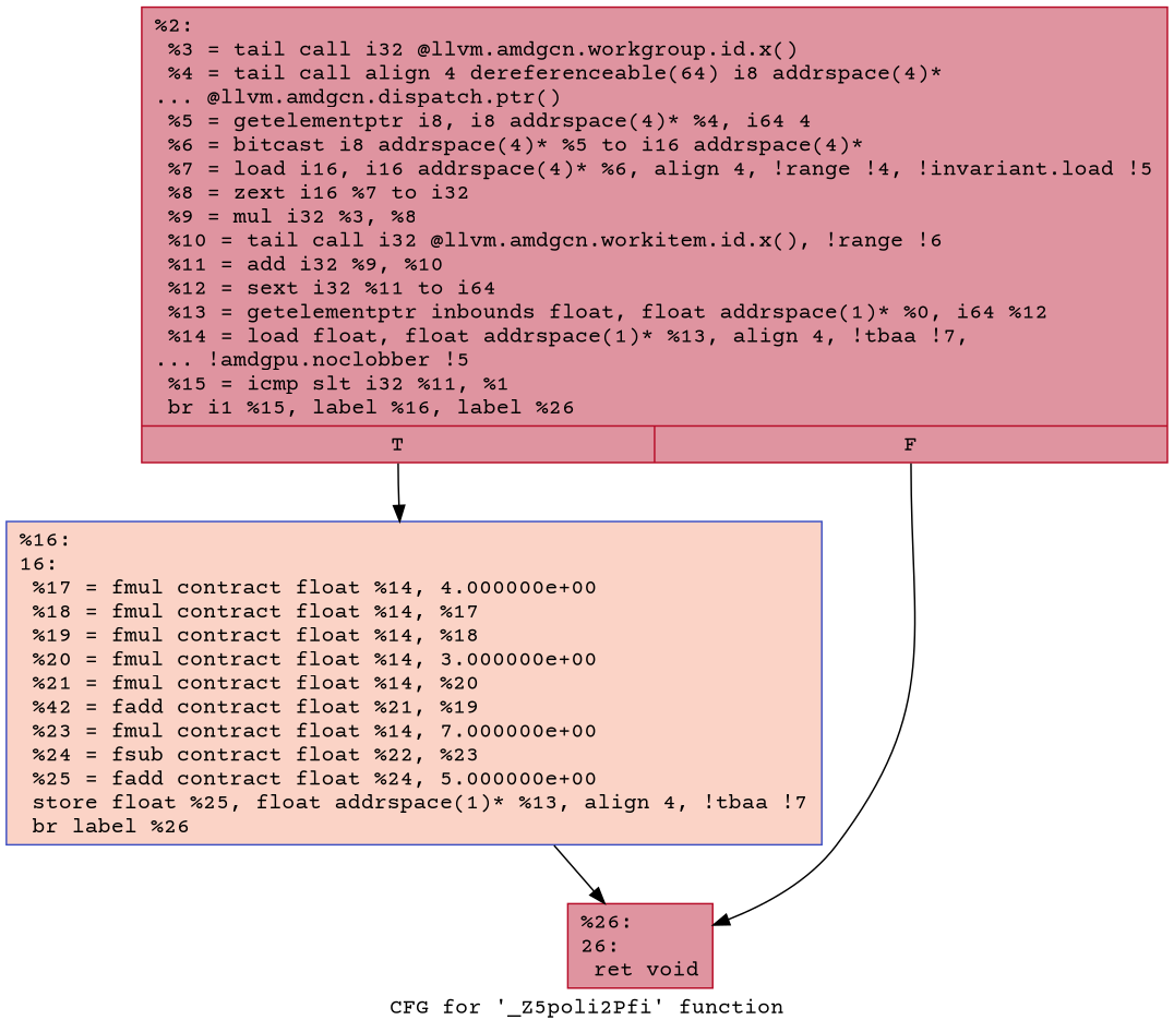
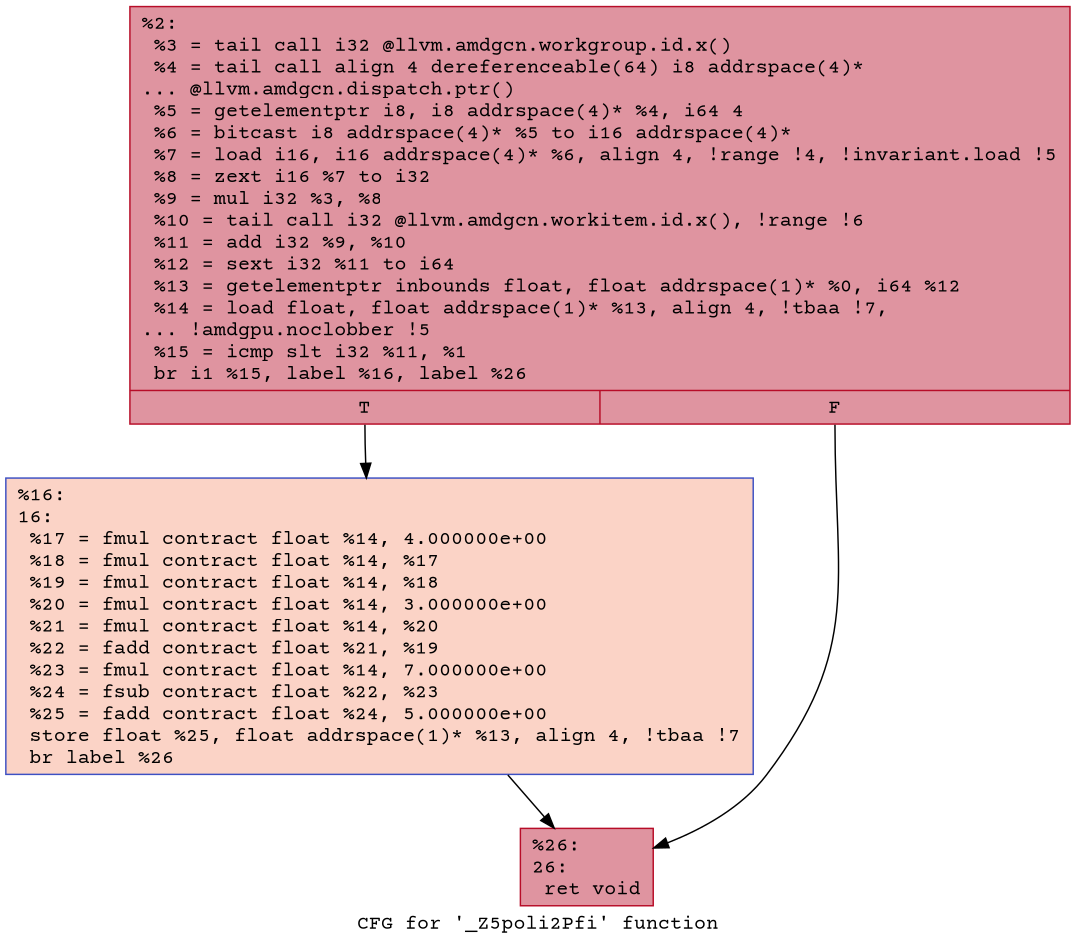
  digraph {
    label="CFG for '_Z5poli2Pfi' function"
    fontname="Courier Prime"
    node [color="#b70d28ff" fillcolor="#b70d2870" shape=record style=filled fontname="Courier Prime"]
    edge [fontname="Courier Prime"]
    n1 [label="{%2:\l  %3 = tail call i32 @llvm.amdgcn.workgroup.id.x()\l  %4 = tail call align 4 dereferenceable(64) i8 addrspace(4)*\l... @llvm.amdgcn.dispatch.ptr()\l  %5 = getelementptr i8, i8 addrspace(4)* %4, i64 4\l  %6 = bitcast i8 addrspace(4)* %5 to i16 addrspace(4)*\l  %7 = load i16, i16 addrspace(4)* %6, align 4, !range !4, !invariant.load !5\l  %8 = zext i16 %7 to i32\l  %9 = mul i32 %3, %8\l  %10 = tail call i32 @llvm.amdgcn.workitem.id.x(), !range !6\l  %11 = add i32 %9, %10\l  %12 = sext i32 %11 to i64\l  %13 = getelementptr inbounds float, float addrspace(1)* %0, i64 %12\l  %14 = load float, float addrspace(1)* %13, align 4, !tbaa !7,\l... !amdgpu.noclobber !5\l  %15 = icmp slt i32 %11, %1\l  br i1 %15, label %16, label %26\l|{<s0>T|<s1>F}}"]
-   n2 [color="#3d50c3ff" fillcolor="#f59c7d70" label="{%16:\l16:                                               \l  %17 = fmul contract float %14, 4.000000e+00\l  %18 = fmul contract float %14, %17\l  %19 = fmul contract float %14, %18\l  %20 = fmul contract float %14, 3.000000e+00\l  %21 = fmul contract float %14, %20\l  %42 = fadd contract float %21, %19\l  %23 = fmul contract float %14, 7.000000e+00\l  %24 = fsub contract float %22, %23\l  %25 = fadd contract float %24, 5.000000e+00\l  store float %25, float addrspace(1)* %13, align 4, !tbaa !7\l  br label %26\l}"]
+   n2 [color="#3d50c3ff" fillcolor="#f59c7d70" label="{%16:\l16:                                               \l  %17 = fmul contract float %14, 4.000000e+00\l  %18 = fmul contract float %14, %17\l  %19 = fmul contract float %14, %18\l  %20 = fmul contract float %14, 3.000000e+00\l  %21 = fmul contract float %14, %20\l  %22 = fadd contract float %21, %19\l  %23 = fmul contract float %14, 7.000000e+00\l  %24 = fsub contract float %22, %23\l  %25 = fadd contract float %24, 5.000000e+00\l  store float %25, float addrspace(1)* %13, align 4, !tbaa !7\l  br label %26\l}"]
    n3 [label="{%26:\l26:                                               \l  ret void\l}"]
    n1 -> n2 [tailport=s0]
    n1 -> n3 [tailport=s1]
    n2 -> n3
  }
